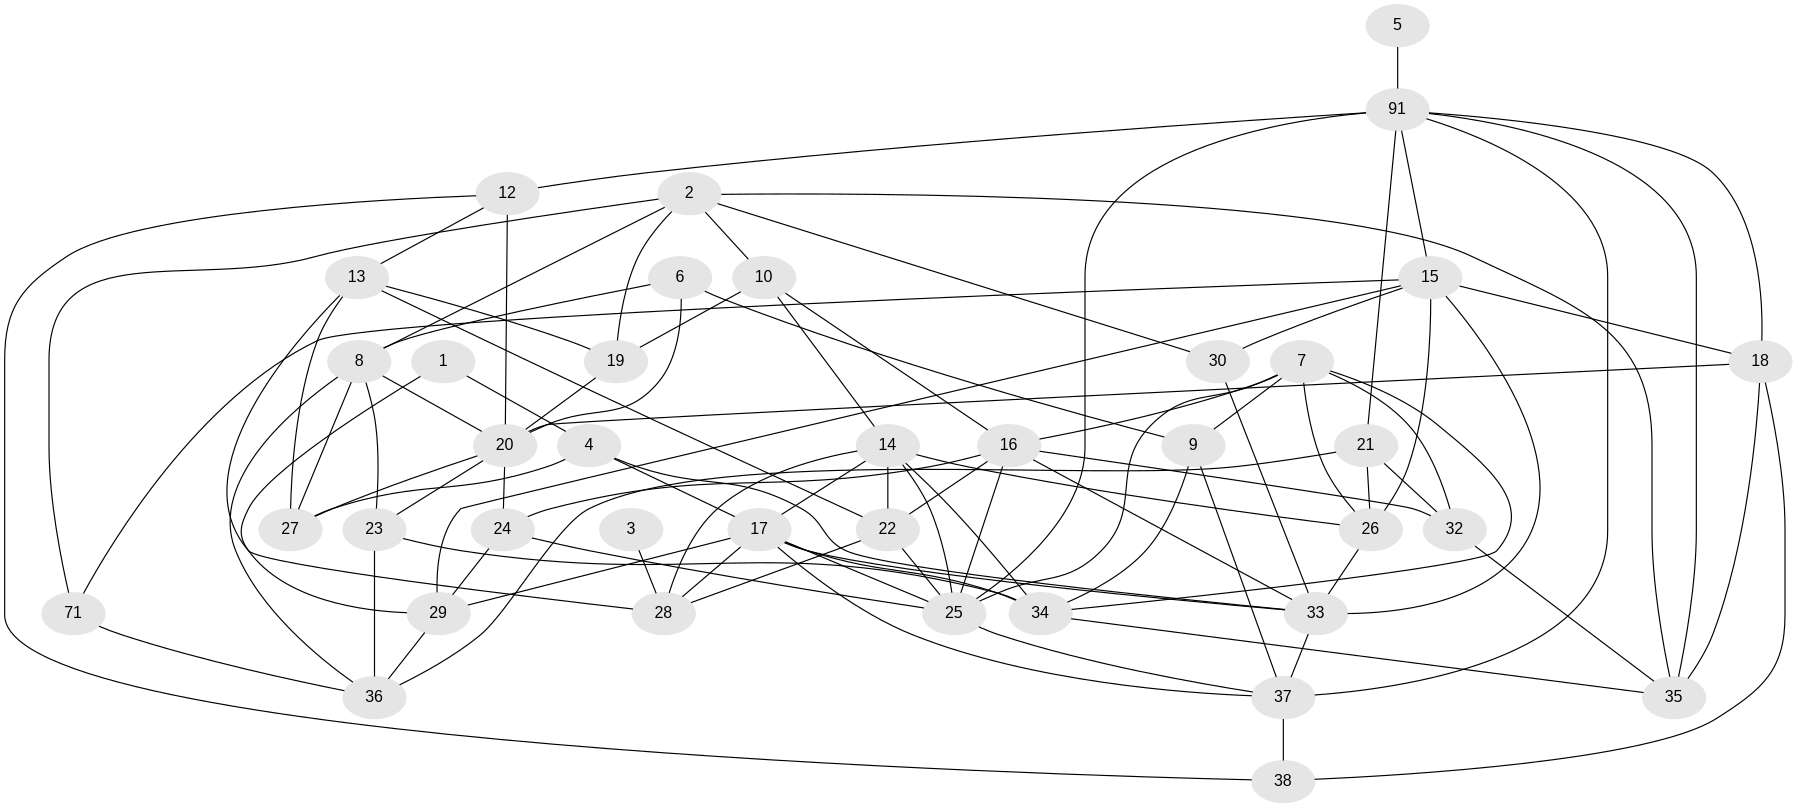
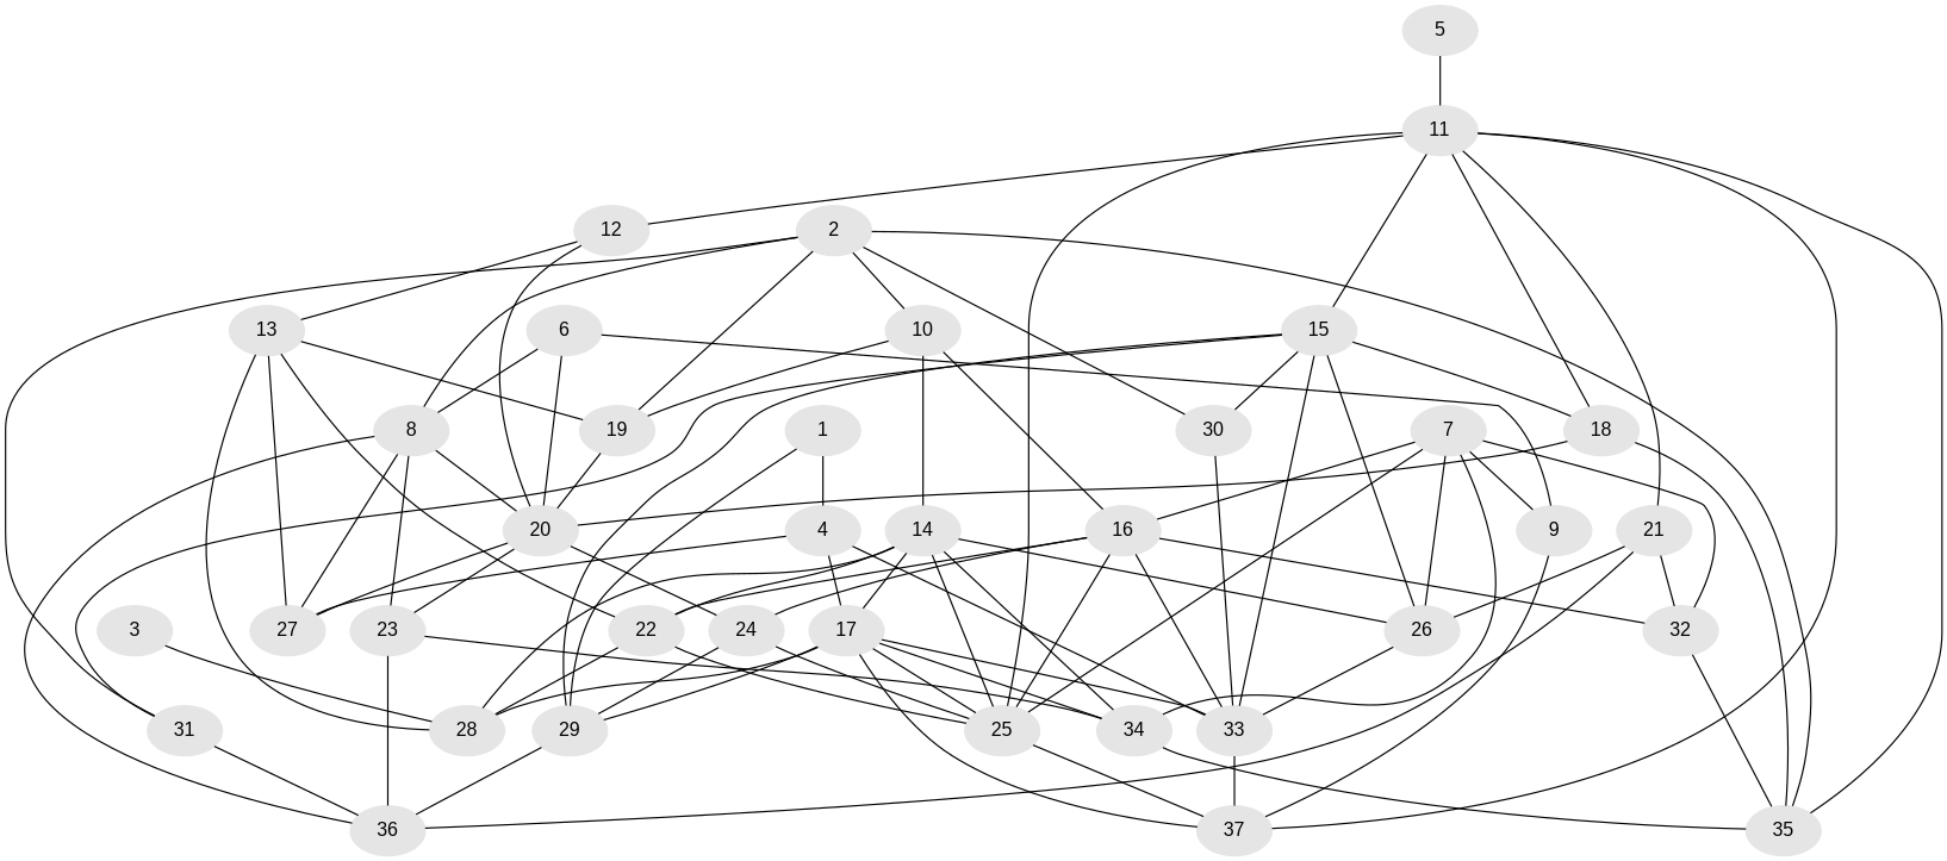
  graph {
    fontname="Liberation Sans"
    node [color=gray90 fontname="Liberation Sans" style=filled]
    edge [fontname="Liberation Sans" weight=1.0]
    1
    4
    29
    17
    27
    33
    36
    2
    8
    10
    19
    30
-   31 [label=71]
+   31
    35
    20
    23
    16
    14
    3
    28
    25
    34
    37
    5
-   11 [label=91]
+   11
    12
    15
    18
    21
    6
    9
    24
    7
    26
    32
    22
-   38
    13
    1 -- 4
    1 -- 29
    4 -- 17
    4 -- 27
    4 -- 33 [weight=2.0]
    29 -- 36
    17 -- 29
    17 -- 33
    17 -- 28
    17 -- 25
    17 -- 34
    17 -- 37
    33 -- 37 [weight=2.0]
    2 -- 8
    2 -- 10
    2 -- 19
    2 -- 30
    2 -- 31
    2 -- 35
    8 -- 27
    8 -- 36
    8 -- 20
    8 -- 23
    10 -- 19
    10 -- 16
    10 -- 14 [weight=2.0]
    19 -- 20 [weight=2.0]
    30 -- 33
    31 -- 36 [weight=2.0]
    20 -- 27
    20 -- 23
    20 -- 24
    23 -- 36
    23 -- 34
    16 -- 33
    16 -- 25
    16 -- 24
    16 -- 32 [weight=2.0]
    16 -- 22
    14 -- 17
    14 -- 28
    14 -- 25
    14 -- 34 [weight=3.0]
    14 -- 26
    14 -- 22 [weight=2.0]
    3 -- 28
    25 -- 37
    34 -- 35
-   37 -- 38
    5 -- 11 [weight=2.0]
    11 -- 35
    11 -- 25
    11 -- 37
    11 -- 12 [weight=2.0]
    11 -- 15
    11 -- 18
    11 -- 21
    12 -- 20
-   12 -- 38
    12 -- 13
    15 -- 29
    15 -- 33
    15 -- 30
    15 -- 31
    15 -- 18
    15 -- 26
    18 -- 35 [weight=2.0]
    18 -- 20
-   18 -- 38
    21 -- 36 [weight=2.0]
    21 -- 26
    21 -- 32
    6 -- 8
    6 -- 20 [weight=2.0]
    6 -- 9
-   9 -- 34
    9 -- 37
    24 -- 29
    24 -- 25
    7 -- 16
    7 -- 25
    7 -- 34
    7 -- 9 [weight=2.0]
    7 -- 26 [weight=2.0]
    7 -- 32
    26 -- 33
    32 -- 35
    22 -- 28
    22 -- 25
    13 -- 27
    13 -- 19
    13 -- 28 [weight=2.0]
    13 -- 22
  }
